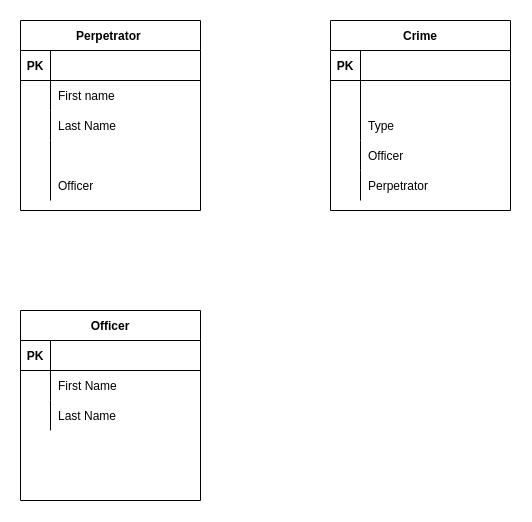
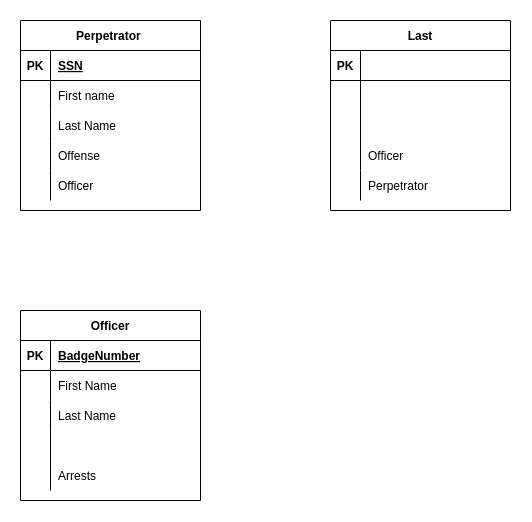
  <mxCell id="0" />
  <mxCell id="1" parent="0" />
  <mxCell id="2" value="Perpetrator " style="shape=table;startSize=30;container=1;collapsible=1;childLayout=tableLayout;fixedRows=1;rowLines=0;fontStyle=1;align=center;resizeLast=1;" vertex="1" parent="1"><mxGeometry x="20" y="20" width="180" height="190" as="geometry" /></mxCell>
  <mxCell id="3" value="" style="shape=partialRectangle;collapsible=0;dropTarget=0;pointerEvents=0;fillColor=none;top=0;left=0;bottom=1;right=0;points=[[0,0.5],[1,0.5]];portConstraint=eastwest;" vertex="1" parent="2"><mxGeometry y="30" width="180" height="30" as="geometry" /></mxCell>
  <mxCell id="4" value="PK" style="shape=partialRectangle;connectable=0;fillColor=none;top=0;left=0;bottom=0;right=0;fontStyle=1;overflow=hidden;" vertex="1" parent="3"><mxGeometry width="30" height="30" as="geometry" /></mxCell>
+ <mxCell id="5" value="SSN" style="shape=partialRectangle;connectable=0;fillColor=none;top=0;left=0;bottom=0;right=0;align=left;spacingLeft=6;fontStyle=5;overflow=hidden;" vertex="1" parent="3"><mxGeometry x="30" width="150" height="30" as="geometry" /></mxCell>
  <mxCell id="6" value="" style="shape=partialRectangle;collapsible=0;dropTarget=0;pointerEvents=0;fillColor=none;top=0;left=0;bottom=0;right=0;points=[[0,0.5],[1,0.5]];portConstraint=eastwest;" vertex="1" parent="2"><mxGeometry y="60" width="180" height="30" as="geometry" /></mxCell>
  <mxCell id="7" value="" style="shape=partialRectangle;connectable=0;fillColor=none;top=0;left=0;bottom=0;right=0;editable=1;overflow=hidden;" vertex="1" parent="6"><mxGeometry width="30" height="30" as="geometry" /></mxCell>
  <mxCell id="8" value="First name" style="shape=partialRectangle;connectable=0;fillColor=none;top=0;left=0;bottom=0;right=0;align=left;spacingLeft=6;overflow=hidden;" vertex="1" parent="6"><mxGeometry x="30" width="150" height="30" as="geometry" /></mxCell>
  <mxCell id="9" value="" style="shape=partialRectangle;collapsible=0;dropTarget=0;pointerEvents=0;fillColor=none;top=0;left=0;bottom=0;right=0;points=[[0,0.5],[1,0.5]];portConstraint=eastwest;" vertex="1" parent="2"><mxGeometry y="90" width="180" height="30" as="geometry" /></mxCell>
  <mxCell id="10" value="" style="shape=partialRectangle;connectable=0;fillColor=none;top=0;left=0;bottom=0;right=0;editable=1;overflow=hidden;" vertex="1" parent="9"><mxGeometry width="30" height="30" as="geometry" /></mxCell>
  <mxCell id="11" value="Last Name" style="shape=partialRectangle;connectable=0;fillColor=none;top=0;left=0;bottom=0;right=0;align=left;spacingLeft=6;overflow=hidden;" vertex="1" parent="9"><mxGeometry x="30" width="150" height="30" as="geometry" /></mxCell>
  <mxCell id="12" value="" style="shape=partialRectangle;collapsible=0;dropTarget=0;pointerEvents=0;fillColor=none;top=0;left=0;bottom=0;right=0;points=[[0,0.5],[1,0.5]];portConstraint=eastwest;" vertex="1" parent="2"><mxGeometry y="120" width="180" height="30" as="geometry" /></mxCell>
  <mxCell id="13" value="" style="shape=partialRectangle;connectable=0;fillColor=none;top=0;left=0;bottom=0;right=0;editable=1;overflow=hidden;" vertex="1" parent="12"><mxGeometry width="30" height="30" as="geometry" /></mxCell>
+ <mxCell id="14" value="Offense" style="shape=partialRectangle;connectable=0;fillColor=none;top=0;left=0;bottom=0;right=0;align=left;spacingLeft=6;overflow=hidden;" vertex="1" parent="12"><mxGeometry x="30" width="150" height="30" as="geometry" /></mxCell>
  <mxCell id="15" style="shape=partialRectangle;collapsible=0;dropTarget=0;pointerEvents=0;fillColor=none;top=0;left=0;bottom=0;right=0;points=[[0,0.5],[1,0.5]];portConstraint=eastwest;" vertex="1" parent="2"><mxGeometry y="150" width="180" height="30" as="geometry" /></mxCell>
  <mxCell id="16" style="shape=partialRectangle;connectable=0;fillColor=none;top=0;left=0;bottom=0;right=0;editable=1;overflow=hidden;" vertex="1" parent="15"><mxGeometry width="30" height="30" as="geometry" /></mxCell>
  <mxCell id="17" value="Officer" style="shape=partialRectangle;connectable=0;fillColor=none;top=0;left=0;bottom=0;right=0;align=left;spacingLeft=6;overflow=hidden;" vertex="1" parent="15"><mxGeometry x="30" width="150" height="30" as="geometry" /></mxCell>
- <mxCell id="18" value="Crime" style="shape=table;startSize=30;container=1;collapsible=1;childLayout=tableLayout;fixedRows=1;rowLines=0;fontStyle=1;align=center;resizeLast=1;" vertex="1" parent="1"><mxGeometry x="330" y="20" width="180" height="190" as="geometry" /></mxCell>
+ <mxCell id="18" value="Last" style="shape=table;startSize=30;container=1;collapsible=1;childLayout=tableLayout;fixedRows=1;rowLines=0;fontStyle=1;align=center;resizeLast=1;" vertex="1" parent="1"><mxGeometry x="330" y="20" width="180" height="190" as="geometry" /></mxCell>
  <mxCell id="19" value="" style="shape=partialRectangle;collapsible=0;dropTarget=0;pointerEvents=0;fillColor=none;top=0;left=0;bottom=1;right=0;points=[[0,0.5],[1,0.5]];portConstraint=eastwest;" vertex="1" parent="18"><mxGeometry y="30" width="180" height="30" as="geometry" /></mxCell>
  <mxCell id="20" value="PK" style="shape=partialRectangle;connectable=0;fillColor=none;top=0;left=0;bottom=0;right=0;fontStyle=1;overflow=hidden;" vertex="1" parent="19"><mxGeometry width="30" height="30" as="geometry" /></mxCell>
  <mxCell id="21" value="" style="shape=partialRectangle;collapsible=0;dropTarget=0;pointerEvents=0;fillColor=none;top=0;left=0;bottom=0;right=0;points=[[0,0.5],[1,0.5]];portConstraint=eastwest;" vertex="1" parent="18"><mxGeometry y="60" width="180" height="30" as="geometry" /></mxCell>
  <mxCell id="22" value="" style="shape=partialRectangle;connectable=0;fillColor=none;top=0;left=0;bottom=0;right=0;editable=1;overflow=hidden;" vertex="1" parent="21"><mxGeometry width="30" height="30" as="geometry" /></mxCell>
  <mxCell id="23" value="" style="shape=partialRectangle;collapsible=0;dropTarget=0;pointerEvents=0;fillColor=none;top=0;left=0;bottom=0;right=0;points=[[0,0.5],[1,0.5]];portConstraint=eastwest;" vertex="1" parent="18"><mxGeometry y="90" width="180" height="30" as="geometry" /></mxCell>
  <mxCell id="24" value="" style="shape=partialRectangle;connectable=0;fillColor=none;top=0;left=0;bottom=0;right=0;editable=1;overflow=hidden;" vertex="1" parent="23"><mxGeometry width="30" height="30" as="geometry" /></mxCell>
- <mxCell id="25" value="Type" style="shape=partialRectangle;connectable=0;fillColor=none;top=0;left=0;bottom=0;right=0;align=left;spacingLeft=6;overflow=hidden;" vertex="1" parent="23"><mxGeometry x="30" width="150" height="30" as="geometry" /></mxCell>
  <mxCell id="26" value="" style="shape=partialRectangle;collapsible=0;dropTarget=0;pointerEvents=0;fillColor=none;top=0;left=0;bottom=0;right=0;points=[[0,0.5],[1,0.5]];portConstraint=eastwest;" vertex="1" parent="18"><mxGeometry y="120" width="180" height="30" as="geometry" /></mxCell>
  <mxCell id="27" value="" style="shape=partialRectangle;connectable=0;fillColor=none;top=0;left=0;bottom=0;right=0;editable=1;overflow=hidden;" vertex="1" parent="26"><mxGeometry width="30" height="30" as="geometry" /></mxCell>
  <mxCell id="28" value="Officer" style="shape=partialRectangle;connectable=0;fillColor=none;top=0;left=0;bottom=0;right=0;align=left;spacingLeft=6;overflow=hidden;" vertex="1" parent="26"><mxGeometry x="30" width="150" height="30" as="geometry" /></mxCell>
  <mxCell id="29" style="shape=partialRectangle;collapsible=0;dropTarget=0;pointerEvents=0;fillColor=none;top=0;left=0;bottom=0;right=0;points=[[0,0.5],[1,0.5]];portConstraint=eastwest;" vertex="1" parent="18"><mxGeometry y="150" width="180" height="30" as="geometry" /></mxCell>
  <mxCell id="30" style="shape=partialRectangle;connectable=0;fillColor=none;top=0;left=0;bottom=0;right=0;editable=1;overflow=hidden;" vertex="1" parent="29"><mxGeometry width="30" height="30" as="geometry" /></mxCell>
  <mxCell id="31" value="Perpetrator" style="shape=partialRectangle;connectable=0;fillColor=none;top=0;left=0;bottom=0;right=0;align=left;spacingLeft=6;overflow=hidden;" vertex="1" parent="29"><mxGeometry x="30" width="150" height="30" as="geometry" /></mxCell>
  <mxCell id="32" value="Officer" style="shape=table;startSize=30;container=1;collapsible=1;childLayout=tableLayout;fixedRows=1;rowLines=0;fontStyle=1;align=center;resizeLast=1;" vertex="1" parent="1"><mxGeometry x="20" y="310" width="180" height="190" as="geometry" /></mxCell>
  <mxCell id="33" value="" style="shape=partialRectangle;collapsible=0;dropTarget=0;pointerEvents=0;fillColor=none;top=0;left=0;bottom=1;right=0;points=[[0,0.5],[1,0.5]];portConstraint=eastwest;" vertex="1" parent="32"><mxGeometry y="30" width="180" height="30" as="geometry" /></mxCell>
  <mxCell id="34" value="PK" style="shape=partialRectangle;connectable=0;fillColor=none;top=0;left=0;bottom=0;right=0;fontStyle=1;overflow=hidden;" vertex="1" parent="33"><mxGeometry width="30" height="30" as="geometry" /></mxCell>
+ <mxCell id="35" value="BadgeNumber" style="shape=partialRectangle;connectable=0;fillColor=none;top=0;left=0;bottom=0;right=0;align=left;spacingLeft=6;fontStyle=5;overflow=hidden;" vertex="1" parent="33"><mxGeometry x="30" width="150" height="30" as="geometry" /></mxCell>
  <mxCell id="36" value="" style="shape=partialRectangle;collapsible=0;dropTarget=0;pointerEvents=0;fillColor=none;top=0;left=0;bottom=0;right=0;points=[[0,0.5],[1,0.5]];portConstraint=eastwest;" vertex="1" parent="32"><mxGeometry y="60" width="180" height="30" as="geometry" /></mxCell>
  <mxCell id="37" value="" style="shape=partialRectangle;connectable=0;fillColor=none;top=0;left=0;bottom=0;right=0;editable=1;overflow=hidden;" vertex="1" parent="36"><mxGeometry width="30" height="30" as="geometry" /></mxCell>
  <mxCell id="38" value="First Name" style="shape=partialRectangle;connectable=0;fillColor=none;top=0;left=0;bottom=0;right=0;align=left;spacingLeft=6;overflow=hidden;" vertex="1" parent="36"><mxGeometry x="30" width="150" height="30" as="geometry" /></mxCell>
  <mxCell id="39" value="" style="shape=partialRectangle;collapsible=0;dropTarget=0;pointerEvents=0;fillColor=none;top=0;left=0;bottom=0;right=0;points=[[0,0.5],[1,0.5]];portConstraint=eastwest;" vertex="1" parent="32"><mxGeometry y="90" width="180" height="30" as="geometry" /></mxCell>
  <mxCell id="40" value="" style="shape=partialRectangle;connectable=0;fillColor=none;top=0;left=0;bottom=0;right=0;editable=1;overflow=hidden;" vertex="1" parent="39"><mxGeometry width="30" height="30" as="geometry" /></mxCell>
  <mxCell id="41" value="Last Name" style="shape=partialRectangle;connectable=0;fillColor=none;top=0;left=0;bottom=0;right=0;align=left;spacingLeft=6;overflow=hidden;" vertex="1" parent="39"><mxGeometry x="30" width="150" height="30" as="geometry" /></mxCell>
  <mxCell id="42" value="" style="shape=partialRectangle;collapsible=0;dropTarget=0;pointerEvents=0;fillColor=none;top=0;left=0;bottom=0;right=0;points=[[0,0.5],[1,0.5]];portConstraint=eastwest;" vertex="1" parent="32"><mxGeometry y="120" width="180" height="30" as="geometry" /></mxCell>
  <mxCell id="43" value="" style="shape=partialRectangle;connectable=0;fillColor=none;top=0;left=0;bottom=0;right=0;editable=1;overflow=hidden;" vertex="1" parent="42"><mxGeometry width="30" height="30" as="geometry" /></mxCell>
  <mxCell id="44" style="shape=partialRectangle;collapsible=0;dropTarget=0;pointerEvents=0;fillColor=none;top=0;left=0;bottom=0;right=0;points=[[0,0.5],[1,0.5]];portConstraint=eastwest;" vertex="1" parent="32"><mxGeometry y="150" width="180" height="30" as="geometry" /></mxCell>
  <mxCell id="45" style="shape=partialRectangle;connectable=0;fillColor=none;top=0;left=0;bottom=0;right=0;editable=1;overflow=hidden;" vertex="1" parent="44"><mxGeometry width="30" height="30" as="geometry" /></mxCell>
+ <mxCell id="46" value="Arrests" style="shape=partialRectangle;connectable=0;fillColor=none;top=0;left=0;bottom=0;right=0;align=left;spacingLeft=6;overflow=hidden;" vertex="1" parent="44"><mxGeometry x="30" width="150" height="30" as="geometry" /></mxCell>
